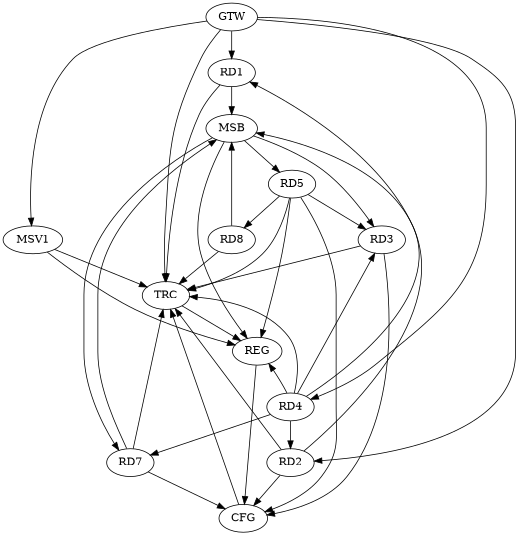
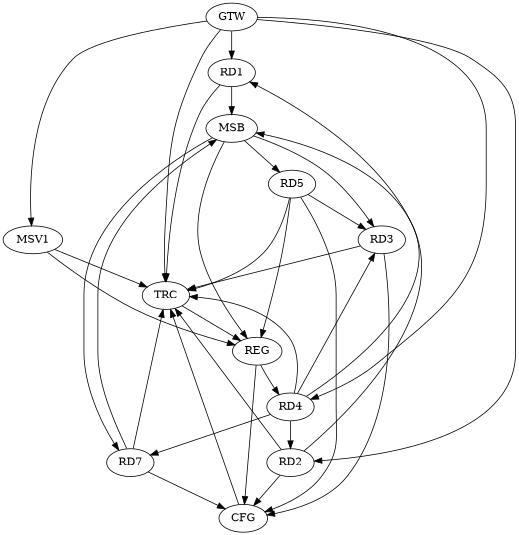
  strict digraph {
    n1 [label=RD1]
    n2 [label=MSB]
    n3 [label=TRC]
    n4 [label=RD3]
    n5 [label=RD7]
    n6 [label=REG]
    n7 [label=RD5]
    n8 [label=RD2]
    n9 [label=CFG]
    n10 [label=RD4]
-   n11 [label=RD8]
    n12 [label=GTW]
    n13 [label=MSV1]
    n1 -> n2
    n1 -> n3
    n2 -> n4
    n2 -> n5
    n2 -> n6
    n2 -> n7
    n3 -> n6
    n4 -> n3
    n4 -> n9
    n5 -> n2
    n5 -> n3
    n5 -> n9
    n6 -> n9
    n7 -> n3
    n7 -> n4
    n7 -> n6
    n7 -> n9
-   n7 -> n11
    n8 -> n2
    n8 -> n3
    n8 -> n9
    n9 -> n3
    n10 -> n1
    n10 -> n3
    n10 -> n4
    n10 -> n5
-   n10 -> n6
+   n6 -> n10
    n10 -> n8
-   n11 -> n2
-   n11 -> n3
    n12 -> n1
    n12 -> n3
    n12 -> n8
    n12 -> n10
    n12 -> n13
    n13 -> n3
    n13 -> n6
  }
